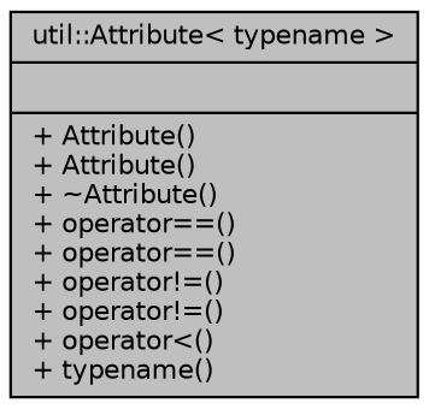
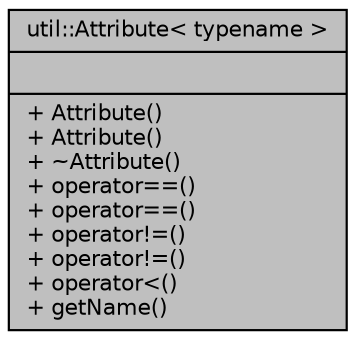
  digraph {
-   n1 [color=black fillcolor=grey75 fontcolor=black fontname=Helvetica fontsize=10 height=0.2 label="{util::Attribute\< typename \>\n||+ Attribute()\l+ Attribute()\l+ ~Attribute()\l+ operator==()\l+ operator==()\l+ operator!=()\l+ operator!=()\l+ operator\<()\l+ typename()\l}" shape=record style=filled width=0.4]
+   n1 [color=black fillcolor=grey75 fontcolor=black fontname=Helvetica fontsize=10 height=0.2 label="{util::Attribute\< typename \>\n||+ Attribute()\l+ Attribute()\l+ ~Attribute()\l+ operator==()\l+ operator==()\l+ operator!=()\l+ operator!=()\l+ operator\<()\l+ getName()\l}" shape=record style=filled width=0.4]
  }
